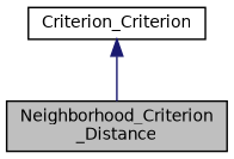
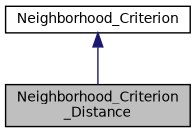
  digraph {
    node [color=black fontname=Helvetica fontsize=10 shape=record style=filled]
    n1 [fillcolor=grey75 fontcolor=black height=0.2 label="Neighborhood_Criterion\l_Distance" width=0.4]
-   n2 [fillcolor=white height=0.2 label=Criterion_Criterion width=0.4]
+   n2 [fillcolor=white height=0.2 label=Neighborhood_Criterion width=0.4]
    n2 -> n1 [color=midnightblue dir=back fontname=Helvetica fontsize=10 labelfontname=Helvetica labelfontsize=10 style=solid]
  }
